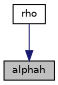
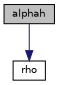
  digraph {
    rankdir=TB
    node [color=black fontname=Helvetica fontsize=10 shape=record]
    n1 [fillcolor=grey75 fontcolor=black height=0.2 label=alphah style=filled width=0.4]
    n2 [height=0.2 label=rho width=0.4]
-   n2 -> n1 [color=midnightblue fontname=Helvetica fontsize=10 labelfontname=Helvetica labelfontsize=10 style=solid]
+   n1 -> n2 [color=midnightblue fontname=Helvetica fontsize=10 labelfontname=Helvetica labelfontsize=10 style=solid]
  }
